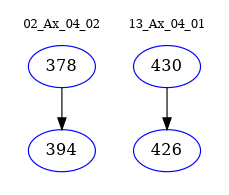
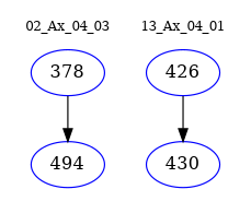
  digraph {
    node [color=blue]
    edge [color=black]
    n1 [label=378]
-   n2 [label=394]
+   n2 [label=494]
    n3 [label=426]
    n4 [label=430]
    subgraph cluster_1 {
      color=white
      fontsize=10
-     label="02_Ax_04_02"
+     label="02_Ax_04_03"
      n1
      n2
    }
    subgraph cluster_2 {
      color=white
      fontsize=10
      label="13_Ax_04_01"
      n3
      n4
    }
    n1 -> n2
-   n4 -> n3
+   n3 -> n4
  }
